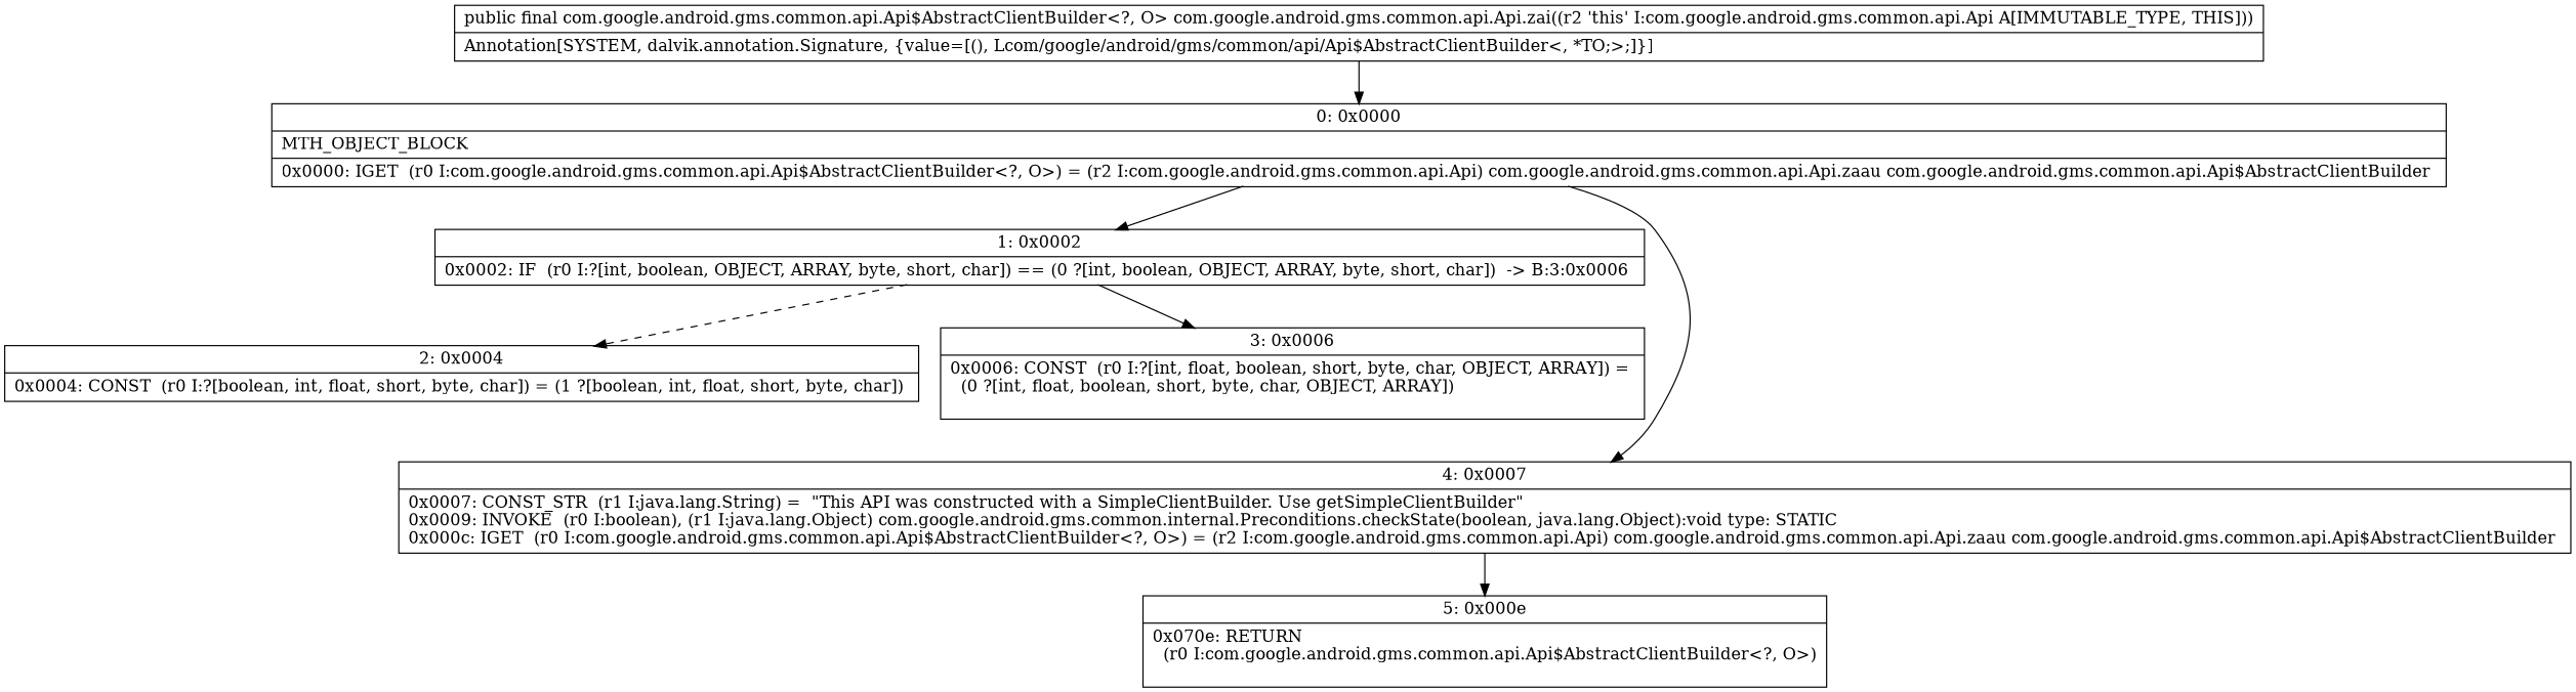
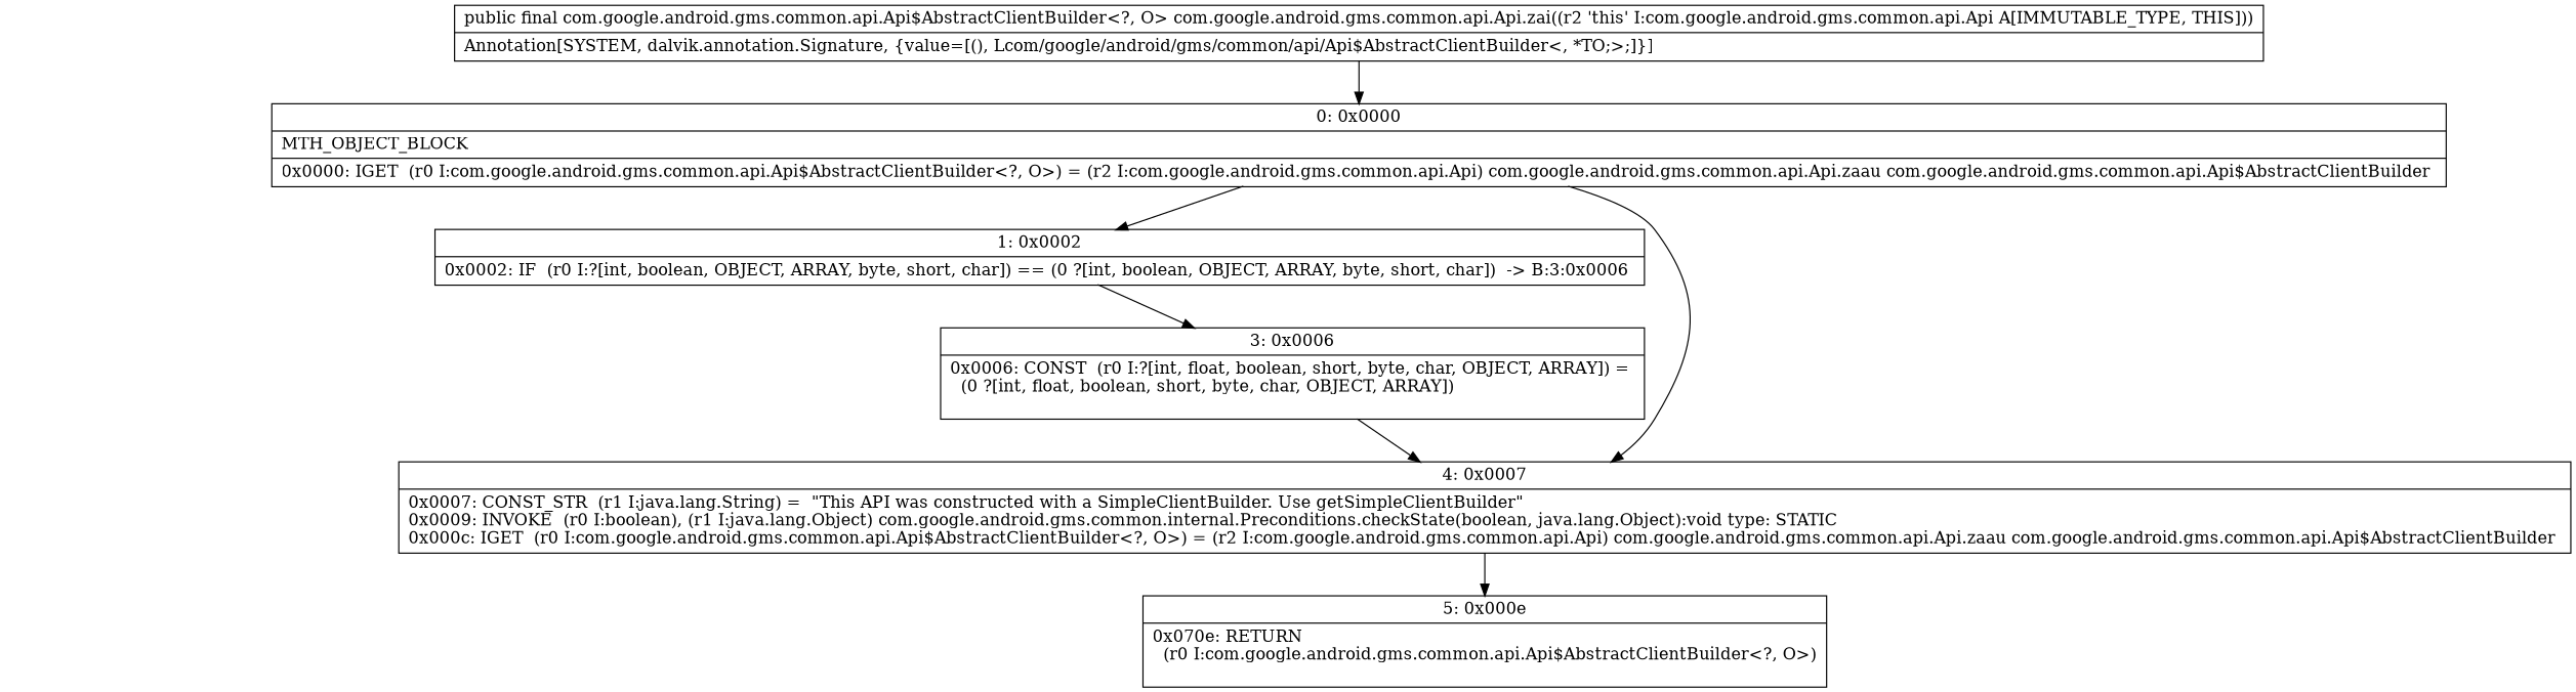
  digraph {
    node [shape=record]
    n1 [label="{0\:\ 0x0000|MTH_OBJECT_BLOCK\l|0x0000: IGET  (r0 I:com.google.android.gms.common.api.Api$AbstractClientBuilder\<?, O\>) = (r2 I:com.google.android.gms.common.api.Api) com.google.android.gms.common.api.Api.zaau com.google.android.gms.common.api.Api$AbstractClientBuilder \l}"]
    n2 [label="{1\:\ 0x0002|0x0002: IF  (r0 I:?[int, boolean, OBJECT, ARRAY, byte, short, char]) == (0 ?[int, boolean, OBJECT, ARRAY, byte, short, char])  \-\> B:3:0x0006 \l}"]
    n3 [label="{4\:\ 0x0007|0x0007: CONST_STR  (r1 I:java.lang.String) =  \"This API was constructed with a SimpleClientBuilder. Use getSimpleClientBuilder\" \l0x0009: INVOKE  (r0 I:boolean), (r1 I:java.lang.Object) com.google.android.gms.common.internal.Preconditions.checkState(boolean, java.lang.Object):void type: STATIC \l0x000c: IGET  (r0 I:com.google.android.gms.common.api.Api$AbstractClientBuilder\<?, O\>) = (r2 I:com.google.android.gms.common.api.Api) com.google.android.gms.common.api.Api.zaau com.google.android.gms.common.api.Api$AbstractClientBuilder \l}"]
-   n4 [label="{2\:\ 0x0004|0x0004: CONST  (r0 I:?[boolean, int, float, short, byte, char]) = (1 ?[boolean, int, float, short, byte, char]) \l}"]
    n5 [label="{3\:\ 0x0006|0x0006: CONST  (r0 I:?[int, float, boolean, short, byte, char, OBJECT, ARRAY]) = \l  (0 ?[int, float, boolean, short, byte, char, OBJECT, ARRAY])\l \l}"]
    n6 [label="{5\:\ 0x000e|0x070e: RETURN  \l  (r0 I:com.google.android.gms.common.api.Api$AbstractClientBuilder\<?, O\>)\l \l}"]
    n7 [label="{public final com.google.android.gms.common.api.Api$AbstractClientBuilder\<?, O\> com.google.android.gms.common.api.Api.zai((r2 'this' I:com.google.android.gms.common.api.Api A[IMMUTABLE_TYPE, THIS]))  | Annotation[SYSTEM, dalvik.annotation.Signature, \{value=[(), Lcom\/google\/android\/gms\/common\/api\/Api$AbstractClientBuilder\<, *TO;\>;]\}]\l}"]
    n1 -> n2
    n1 -> n3
-   n2 -> n4 [style=dashed]
    n2 -> n5
    n3 -> n6
+   n5 -> n3
    n7 -> n1
  }
